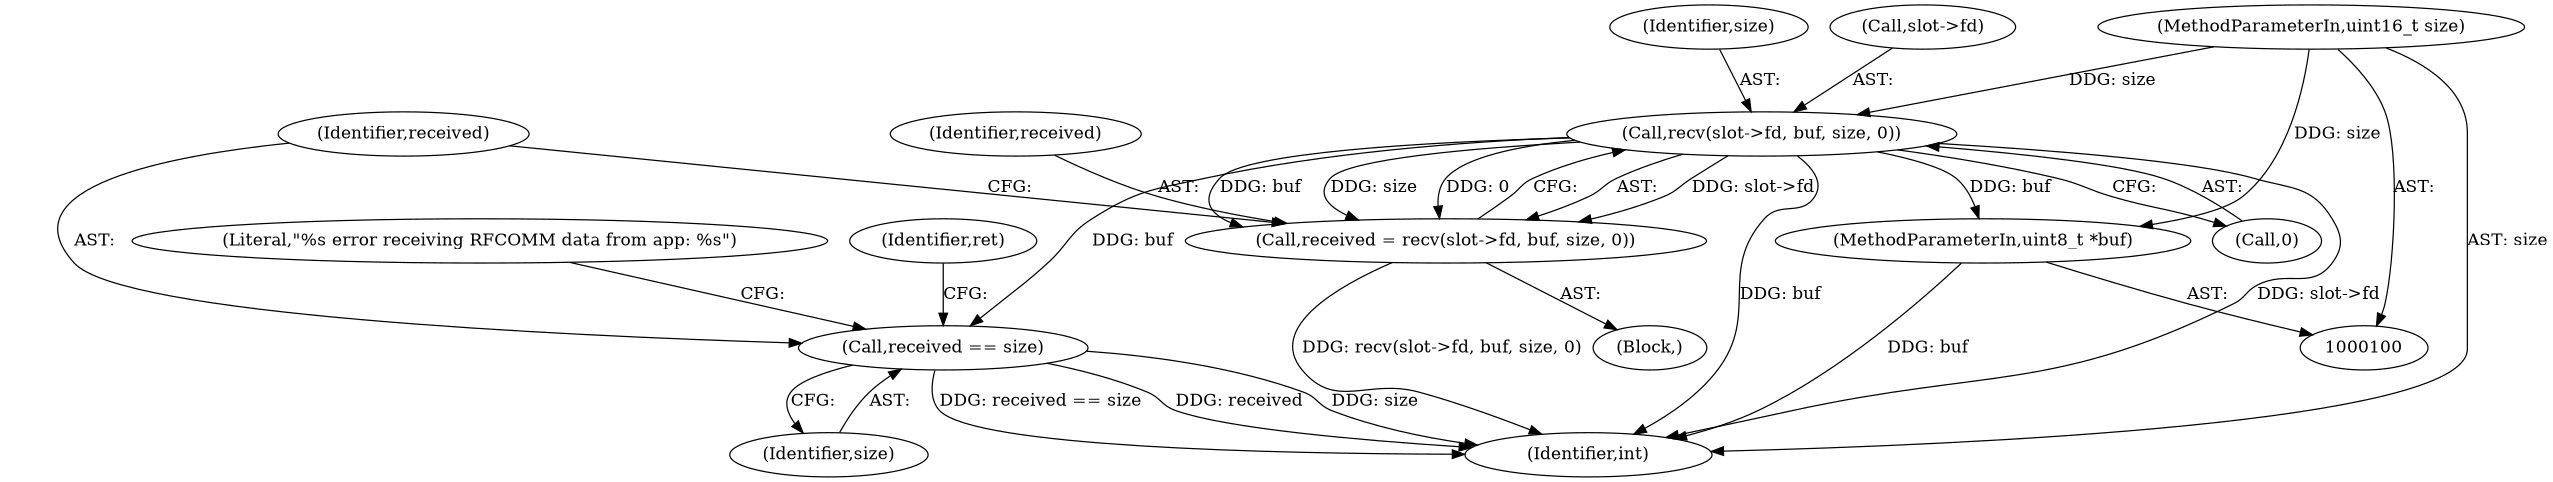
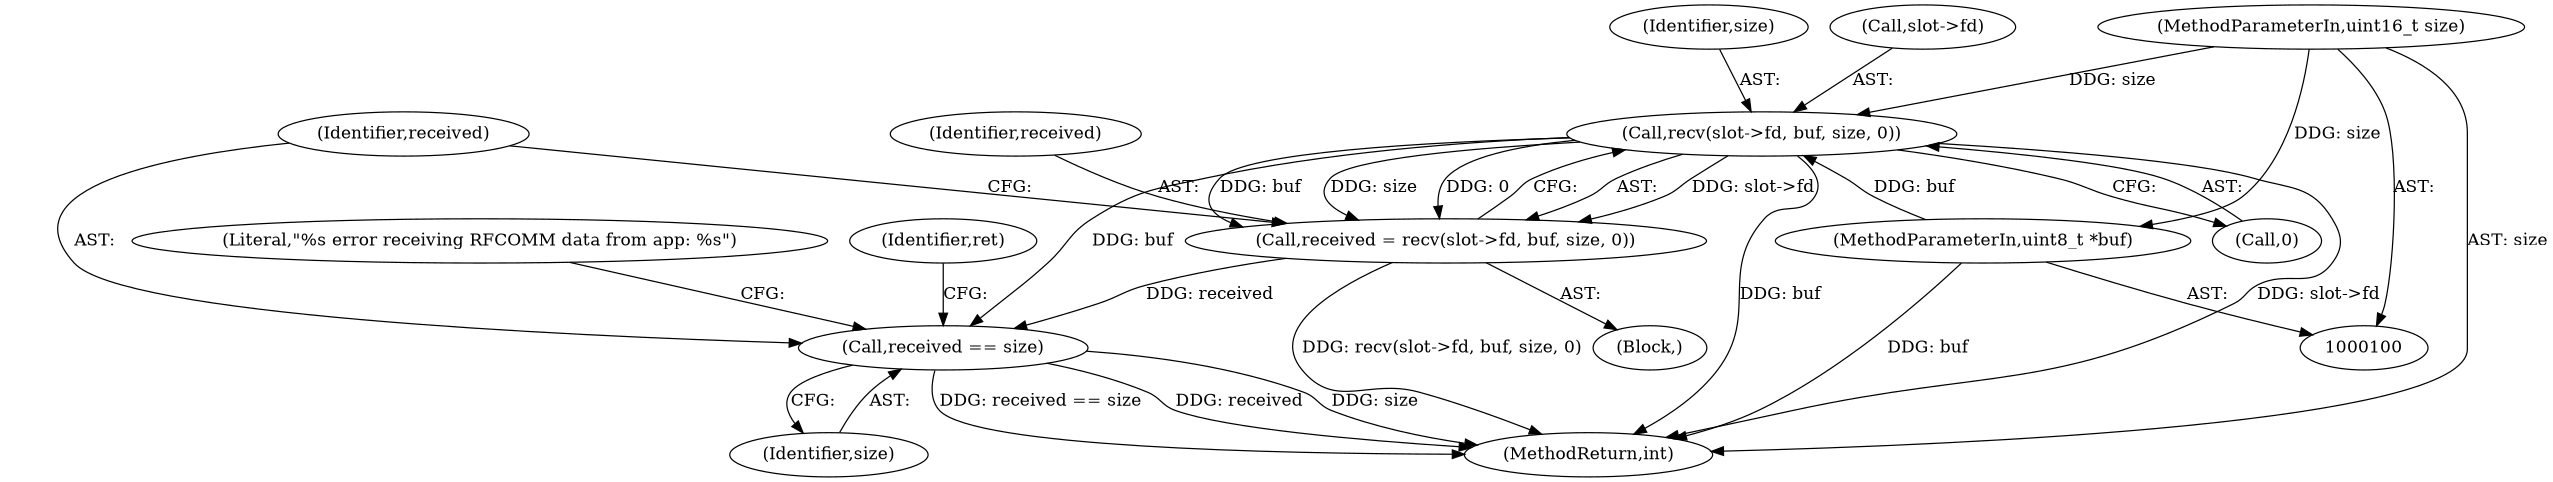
  digraph {
    n1 [label="(Call,recv(slot->fd, buf, size, 0))"]
    n2 [label="(Call,received = recv(slot->fd, buf, size, 0))"]
    n3 [label="(Call,received == size)"]
    n4 [label="(Call,0)"]
-   n5 [label="(Identifier,int)"]
+   n5 [label="(MethodReturn,int)"]
    n6 [label="(Block,)"]
    n7 [label="(Identifier,size)"]
    n8 [label="(MethodParameterIn,uint8_t *buf)"]
    1000100
    n10 [label="(MethodParameterIn,uint16_t size)"]
    n11 [label="(Identifier,received)"]
    n12 [label="(Identifier,received)"]
    n13 [label="(Identifier,size)"]
    n14 [label="(Literal,\"%s error receiving RFCOMM data from app: %s\")"]
    n15 [label="(Call,slot->fd)"]
    n16 [label="(Identifier,ret)"]
    n1 -> n2 [label="AST: "]
    n1 -> n2 [label="DDG: slot->fd"]
    n1 -> n2 [label="DDG: buf"]
    n1 -> n2 [label="DDG: size"]
    n1 -> n2 [label="DDG: 0"]
    n1 -> n3 [label="DDG: buf"]
    n1 -> n4 [label="CFG: "]
    n1 -> n5 [label="DDG: buf"]
    n1 -> n5 [label="DDG: slot->fd"]
    n2 -> n1 [label="CFG: "]
+   n2 -> n3 [label="DDG: received"]
    n2 -> n5 [label="DDG: recv(slot->fd, buf, size, 0)"]
    n2 -> n6 [label="AST: "]
    n3 -> n5 [label="DDG: received"]
    n3 -> n5 [label="DDG: size"]
    n3 -> n5 [label="DDG: received == size"]
    n3 -> n7 [label="CFG: "]
    n4 -> n1 [label="AST: "]
    n7 -> n3 [label="AST: "]
-   n1 -> n8 [label="DDG: buf"]
+   n8 -> n1 [label="DDG: buf"]
    n8 -> n5 [label="DDG: buf"]
    n8 -> 1000100 [label="AST: "]
    n10 -> n1 [label="DDG: size"]
    n10 -> n5 [label="AST: size"]
    n10 -> n8 [label="DDG: size"]
    n10 -> 1000100 [label="AST: "]
    n11 -> n2 [label="CFG: "]
    n11 -> n3 [label="AST: "]
    n12 -> n2 [label="AST: "]
    n13 -> n1 [label="AST: "]
    n14 -> n3 [label="CFG: "]
    n15 -> n1 [label="AST: "]
    n16 -> n3 [label="CFG: "]
  }
